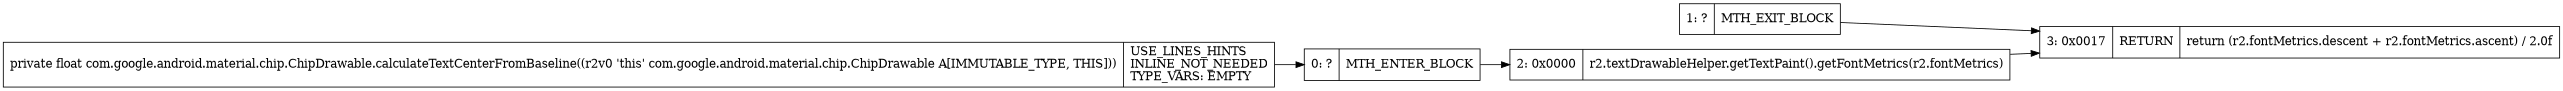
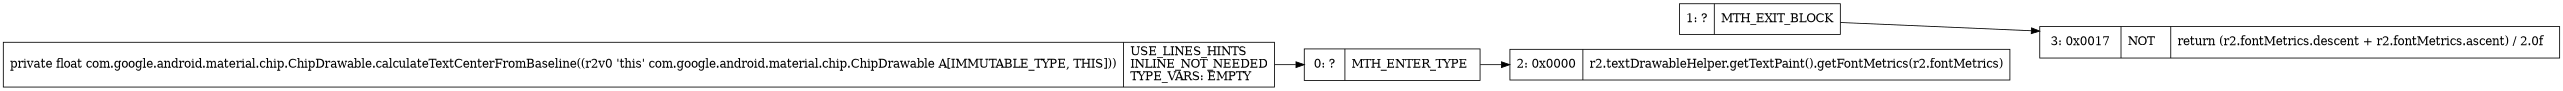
  digraph {
    rankdir=LR
    node [shape=record]
-   n1 [label="{0\:\ ?|MTH_ENTER_BLOCK\l}"]
+   n1 [label="{0\:\ ?|MTH_ENTER_TYPE\l}"]
    n2 [label="{2\:\ 0x0000|r2.textDrawableHelper.getTextPaint().getFontMetrics(r2.fontMetrics)\l}"]
-   n3 [label="{3\:\ 0x0017|RETURN\l|return (r2.fontMetrics.descent + r2.fontMetrics.ascent) \/ 2.0f\l}"]
+   n3 [label="{3\:\ 0x0017|NOT\l|return (r2.fontMetrics.descent + r2.fontMetrics.ascent) \/ 2.0f\l}"]
    n4 [label="{1\:\ ?|MTH_EXIT_BLOCK\l}"]
    n5 [label="{private float com.google.android.material.chip.ChipDrawable.calculateTextCenterFromBaseline((r2v0 'this' com.google.android.material.chip.ChipDrawable A[IMMUTABLE_TYPE, THIS]))  | USE_LINES_HINTS\lINLINE_NOT_NEEDED\lTYPE_VARS: EMPTY\l}"]
    n1 -> n2
-   n2 -> n3
    n4 -> n3
    n5 -> n1
  }
